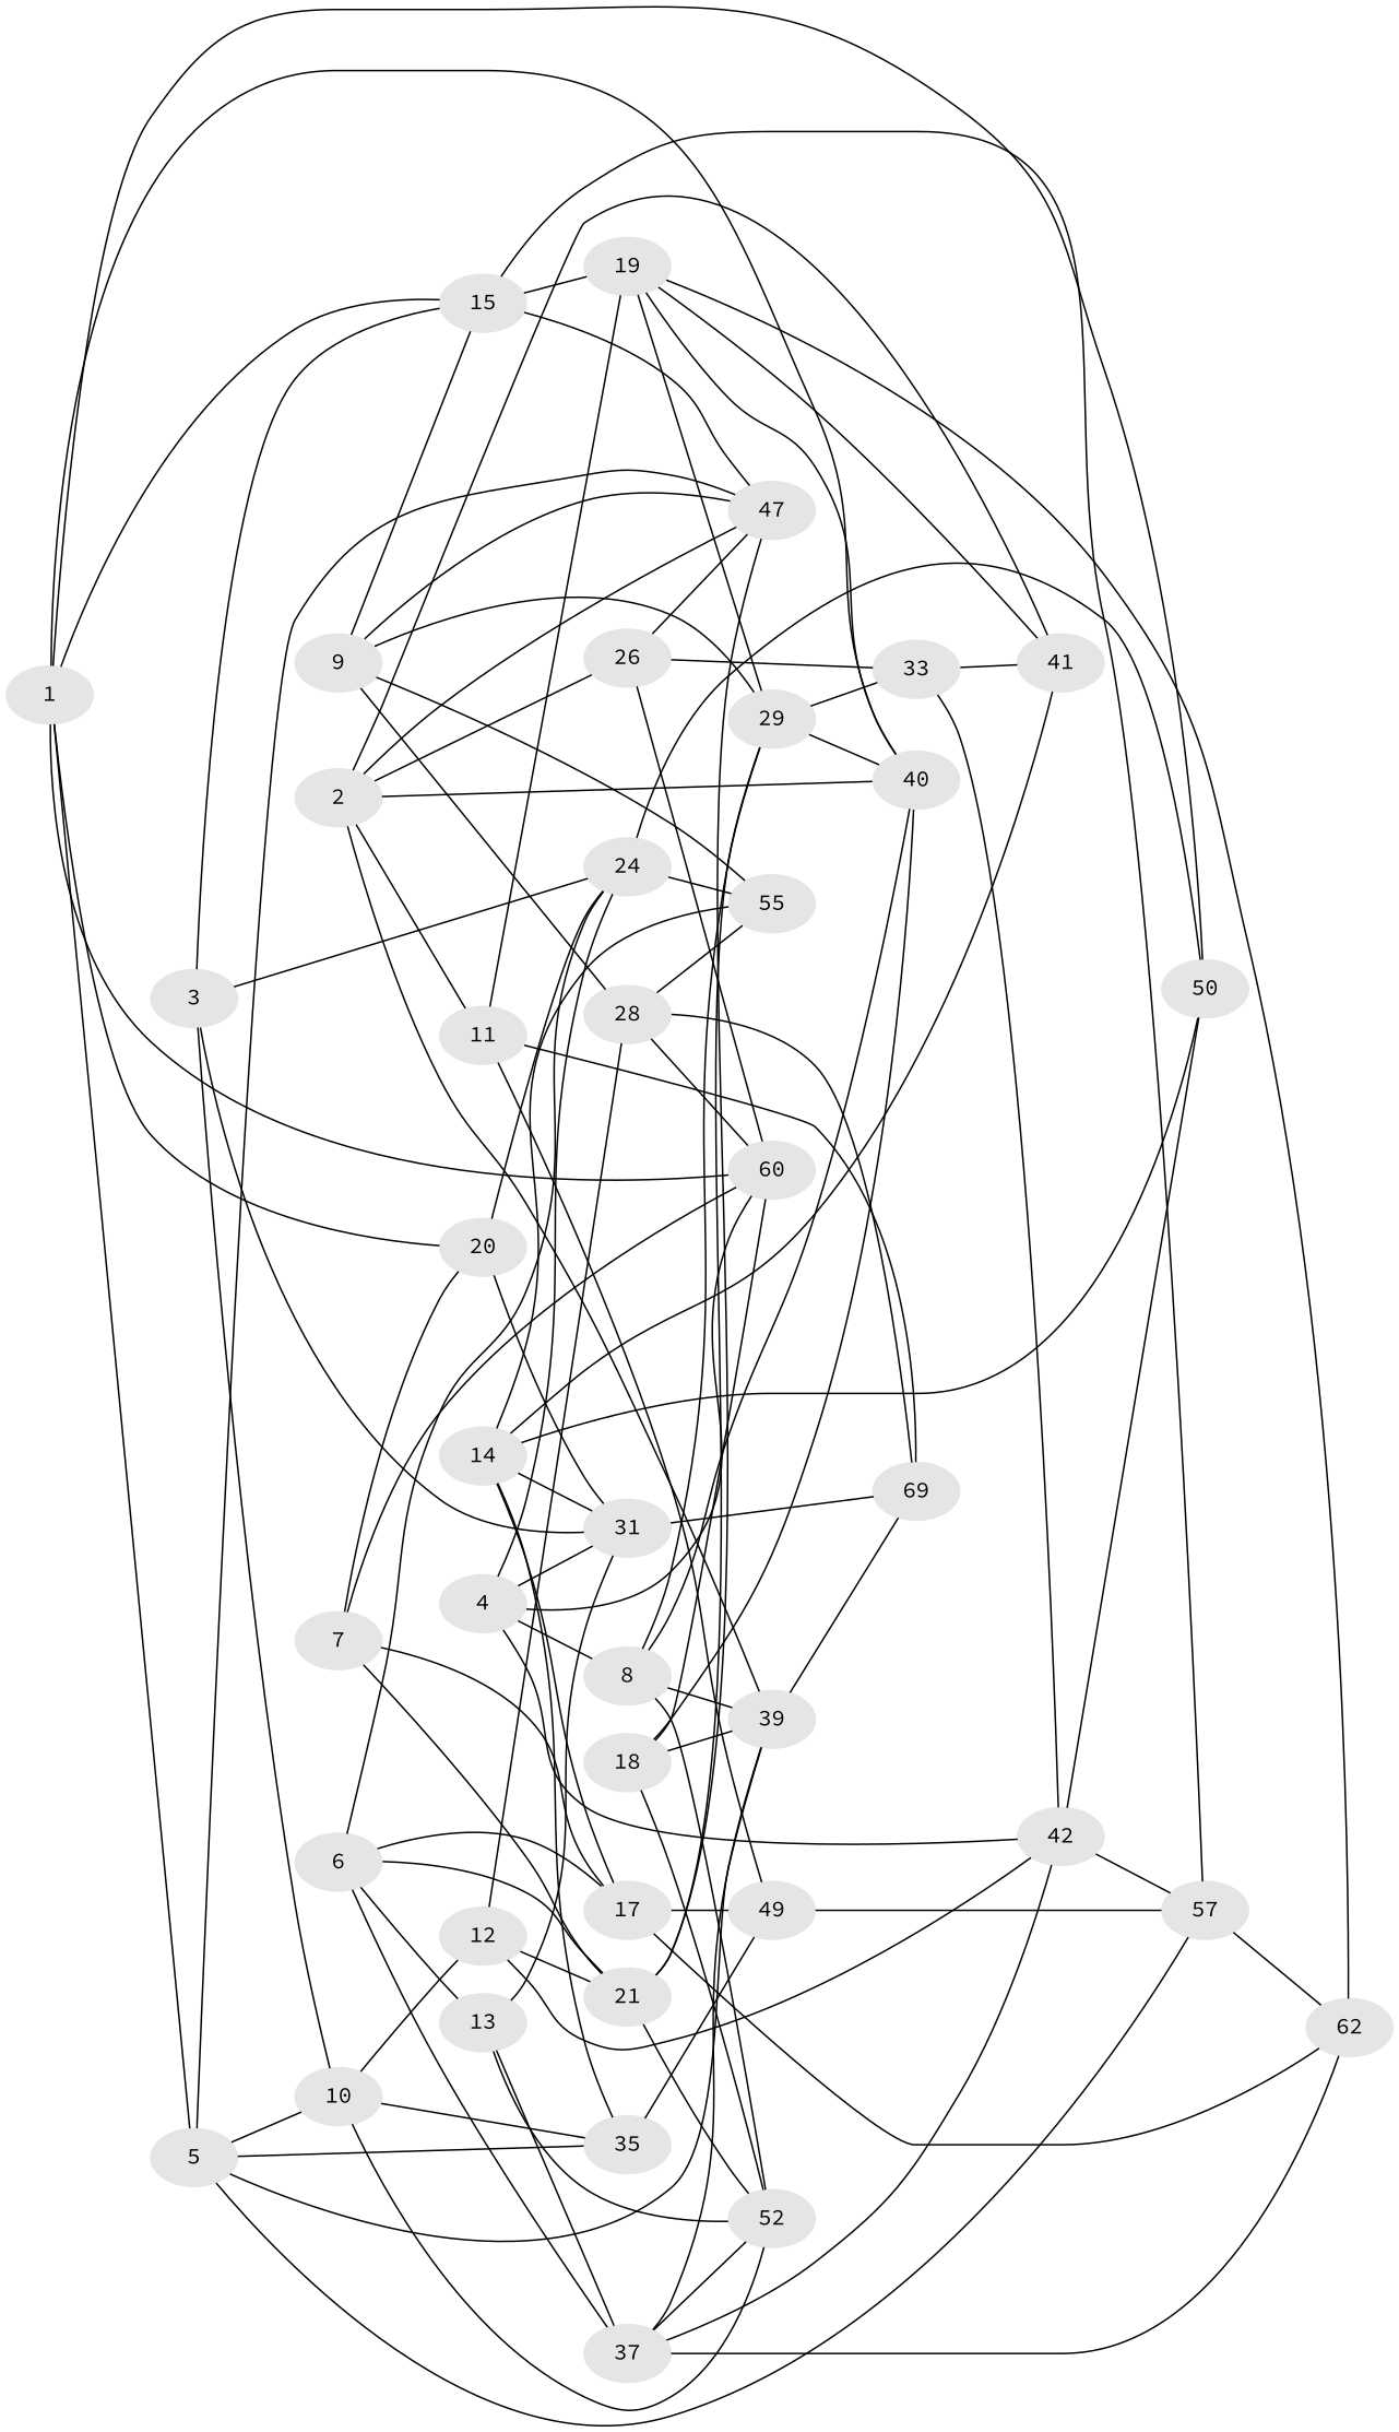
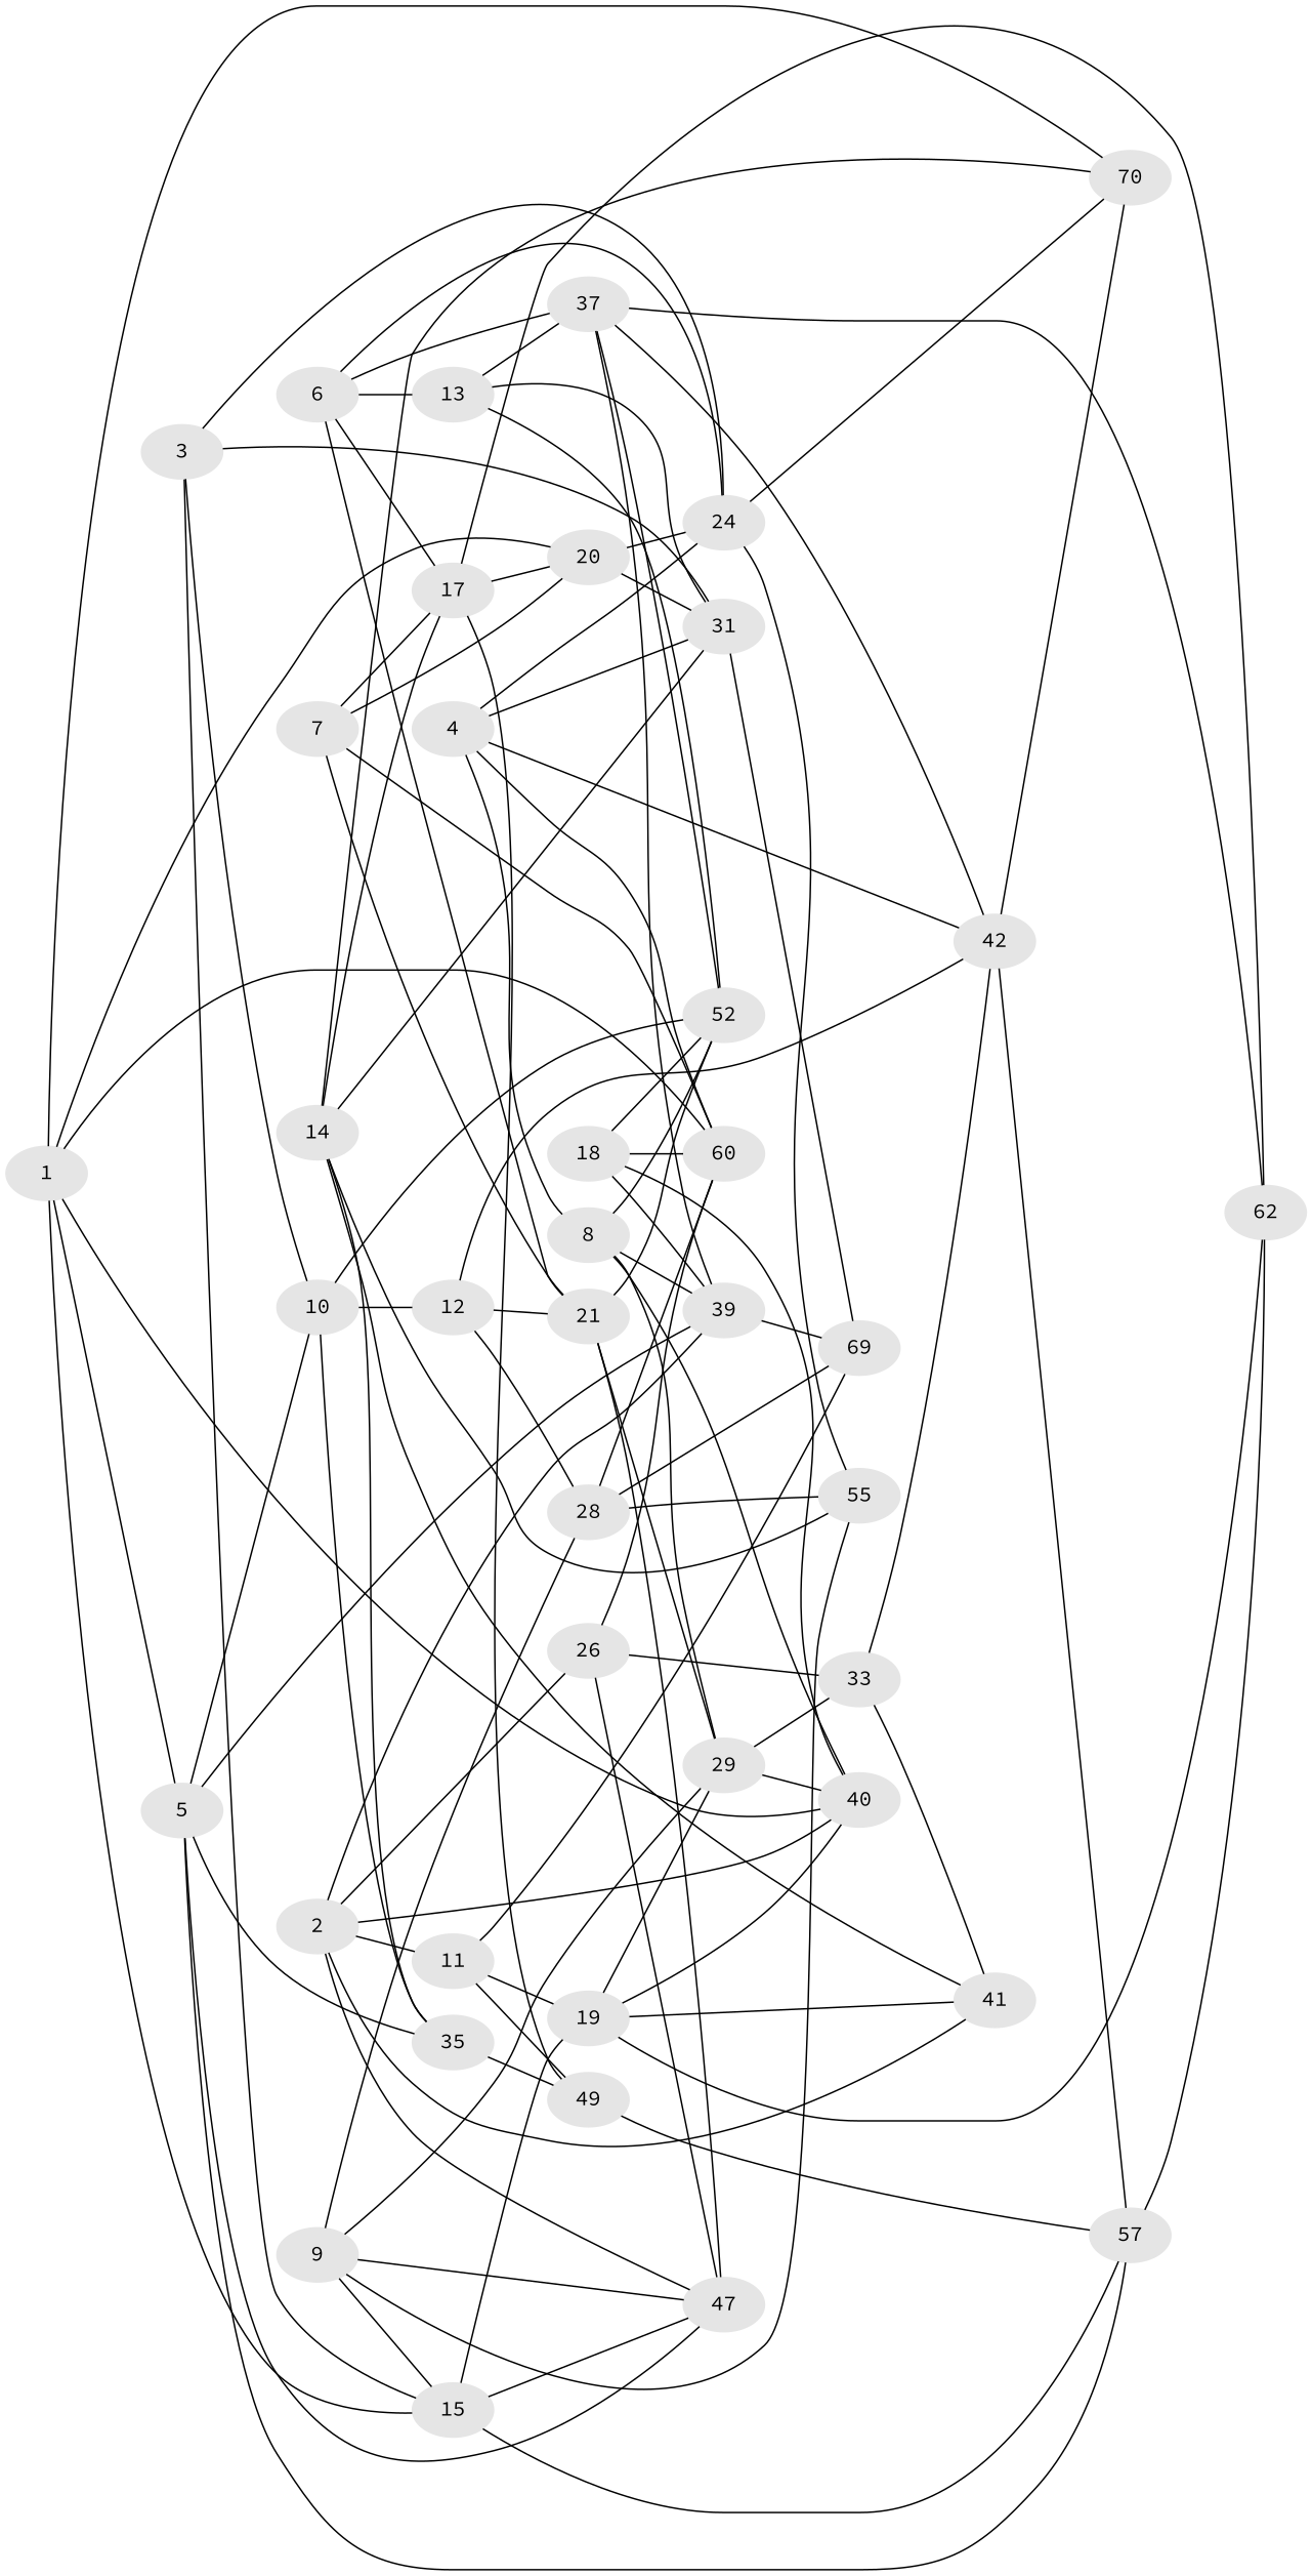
  graph {
    fontname="Source Code Pro"
    rankdir=LR
    node [color=gray90 fontname="Source Code Pro" style=filled]
    edge [fontname="Source Code Pro"]
    1 [super="+25"]
    5 [super="+48"]
    15 [super="+36"]
    20 [super="+23"]
    40 [super="+61"]
-   50
+   50 [label=70]
    60 [super="+63"]
    39 [super="+68"]
    47 [super="+62"]
    10 [super="+51"]
    35
    57 [super="+59"]
    19 [super="+30"]
    24 [super="+38"]
    31 [super="+43"]
    2 [super="+34"]
    11 [super="+27"]
    26
    41
    49
    69
    33 [super="+64"]
    52 [super="+58"]
    12
    3
    55
    4 [super="+22"]
    8 [super="+16"]
    42 [super="+70"]
    29 [super="+44"]
    n31 [label=62]
    6 [super="+56"]
    13
    17 [super="+45"]
    21 [super="+53"]
    37 [super="+71"]
    7
    9 [super="+66"]
    28 [super="+65"]
    14 [super="+32"]
    18
    1 -- 5
    1 -- 15
    1 -- 20
    1 -- 40
    1 -- 50
    1 -- 60
    5 -- 39
    5 -- 47
    5 -- 10
    5 -- 35
    5 -- 57
    15 -- 47
    15 -- 57
    15 -- 19
    20 -- 24
    20 -- 31
    39 -- 69
    10 -- 35
    10 -- 52
    10 -- 12
    35 -- 49
    57 -- n31
    19 -- 40
    19 -- 41
    19 -- 29
    19 -- n31
    24 -- 50
    24 -- 55
    31 -- 69
    2 -- 40
    2 -- 39
    2 -- 47
    2 -- 11
    2 -- 26
    2 -- 41
    11 -- 19
    11 -- 49
    11 -- 69
    26 -- 60
    26 -- 47
    26 -- 33
    49 -- 57
    33 -- 41
    33 -- 42
    12 -- 42
    12 -- 21
    12 -- 28
    3 -- 15
    3 -- 10
    3 -- 24
    3 -- 31
    4 -- 60
    4 -- 24
    4 -- 31
    4 -- 8
    4 -- 42
    8 -- 40
    8 -- 39
    8 -- 52
    8 -- 29
    42 -- 50
    42 -- 57
    29 -- 40
    29 -- 33
    6 -- 24
    6 -- 13
    6 -- 17
    6 -- 21
    6 -- 37
    13 -- 31
    13 -- 52
    13 -- 37
+   17 -- 20 [weight=2]
    17 -- 49
    17 -- n31
    21 -- 47
    21 -- 52
    21 -- 29
    37 -- 39
    37 -- 52
    37 -- 42
    37 -- n31
    7 -- 20
    7 -- 60
    7 -- 17
    7 -- 21
    9 -- 15
    9 -- 47
    9 -- 55
    9 -- 29
    9 -- 28 [weight=2]
    28 -- 60
    28 -- 69
    28 -- 55
    14 -- 50
    14 -- 35
    14 -- 31
    14 -- 41
    14 -- 55
    14 -- 17
    18 -- 40
    18 -- 60
    18 -- 39
    18 -- 52
  }
